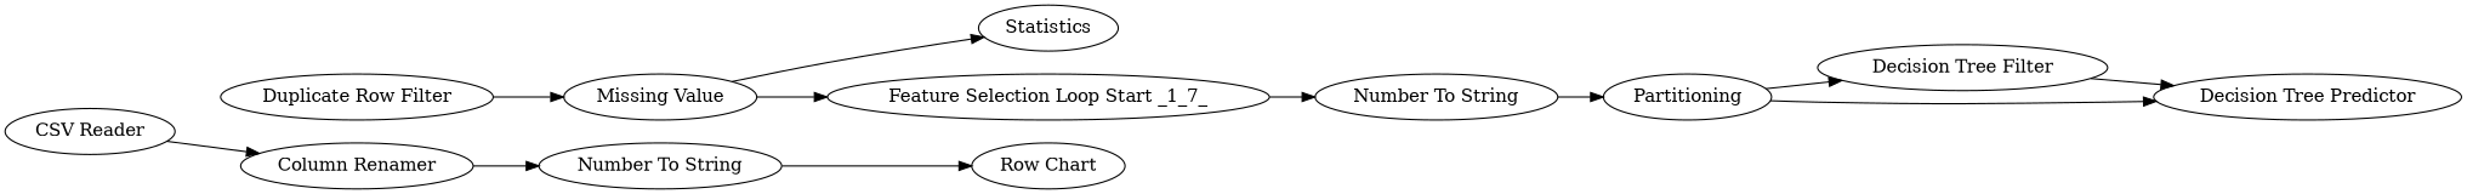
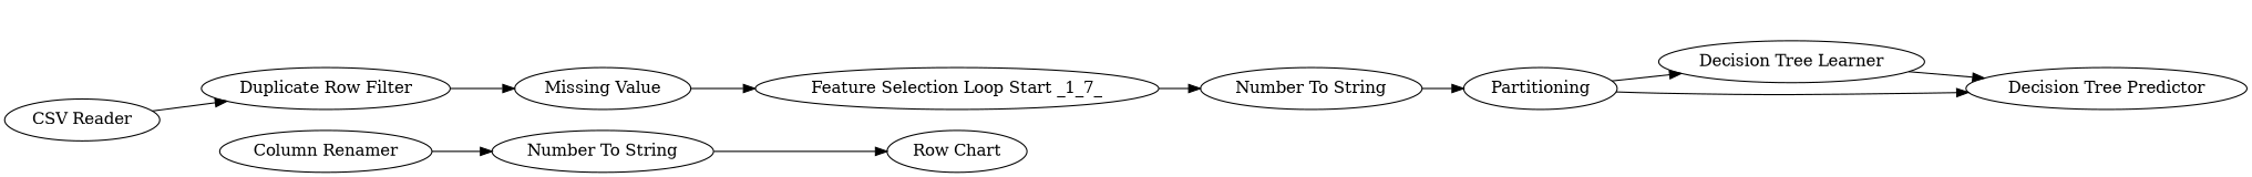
  digraph {
    rankdir=LR
    n1 [label="CSV Reader"]
    n2 [label="Duplicate Row Filter"]
    n3 [label="Missing Value"]
-   n4 [label=Statistics]
    n5 [label="Feature Selection Loop Start _1_7_"]
    n6 [label="Number To String"]
    n7 [label="Column Renamer"]
    n8 [label="Number To String"]
    n9 [label="Row Chart"]
    n10 [label=Partitioning]
-   n11 [label="Decision Tree Filter"]
+   n11 [label="Decision Tree Learner"]
    n12 [label="Decision Tree Predictor"]
-   n1 -> n7
+   n1 -> n2
    n2 -> n3
-   n3 -> n4
    n3 -> n5
    n5 -> n6
    n6 -> n10
    n7 -> n8
    n8 -> n9
    n10 -> n11
    n10 -> n12
    n11 -> n12
  }
